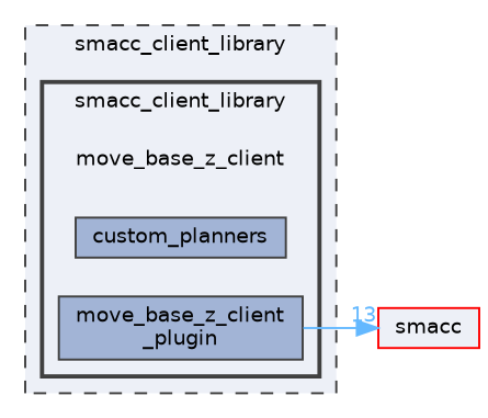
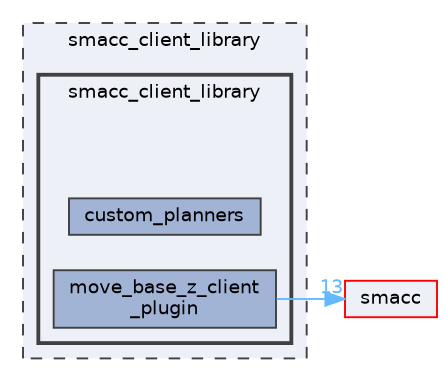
  digraph {
    compound=true
    rankdir=LR
    node [fontname=Helvetica fontsize=10 shape=box color=grey25 fillcolor="#a2b4d6" style=filled]
-   n1 [height=0.2 label=move_base_z_client shape=plaintext width=0.4 color="" fillcolor="" style=""]
    n2 [height=0.2 label=custom_planners width=0.4]
    n3 [height=0.2 label="move_base_z_client\l_plugin" width=0.4]
    n4 [color=red fillcolor="#edf0f7" height=0.2 label=smacc width=0.4]
    subgraph cluster_1 {
      bgcolor="#edf0f7"
      fontname=Helvetica
      fontsize=10
      label=smacc_client_library
      pencolor=grey25
      style="filled,dashed"
      subgraph cluster_2 {
        bgcolor="#edf0f7"
        fontname=Helvetica
        fontsize=10
        pencolor=grey25
        style="filled,bold"
-       n1
        n2
        n3
      }
    }
    n3 -> n4 [color=steelblue1 fontcolor=steelblue1 fontname=Helvetica fontsize=10 headlabel=13 labeldistance=1.5 labelfontname=Helvetica labelfontsize=10]
  }
